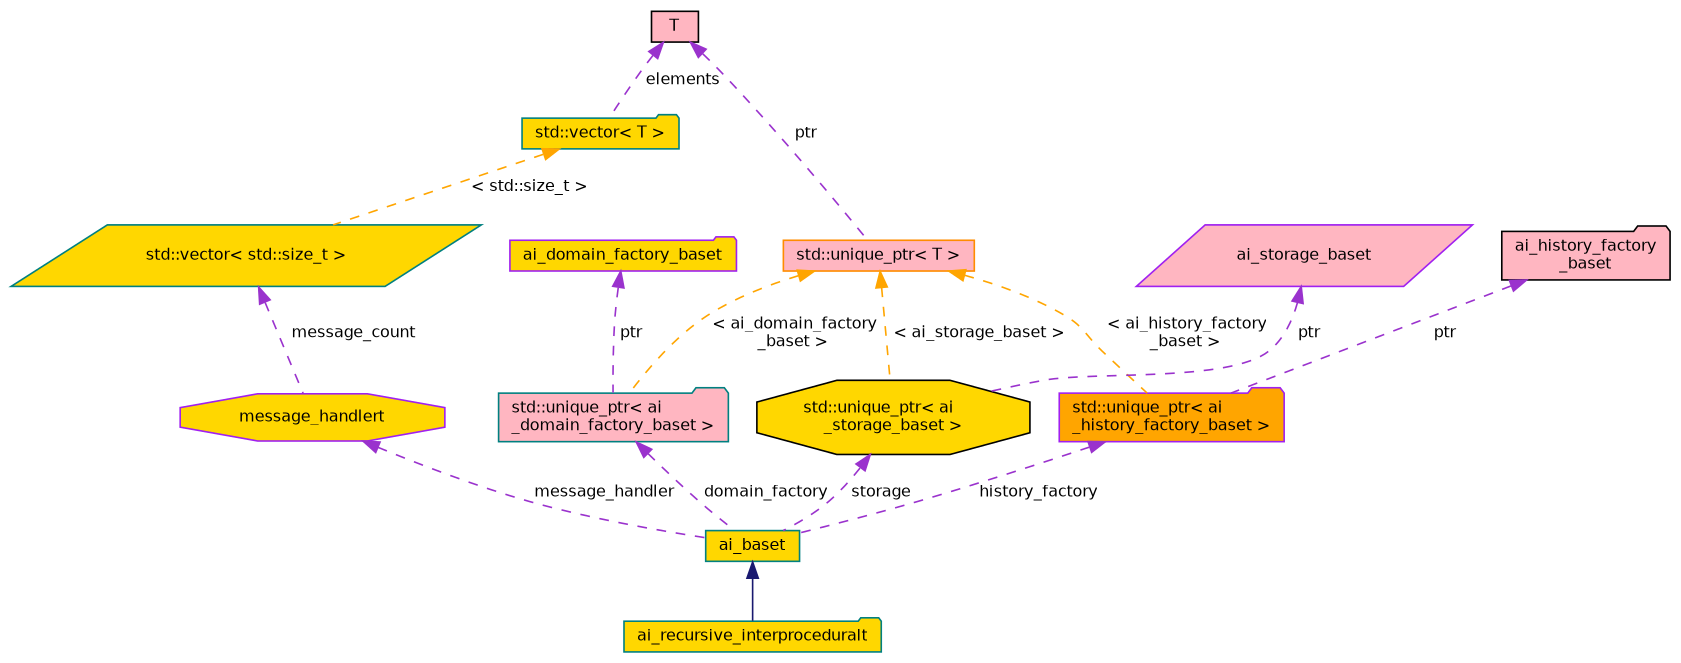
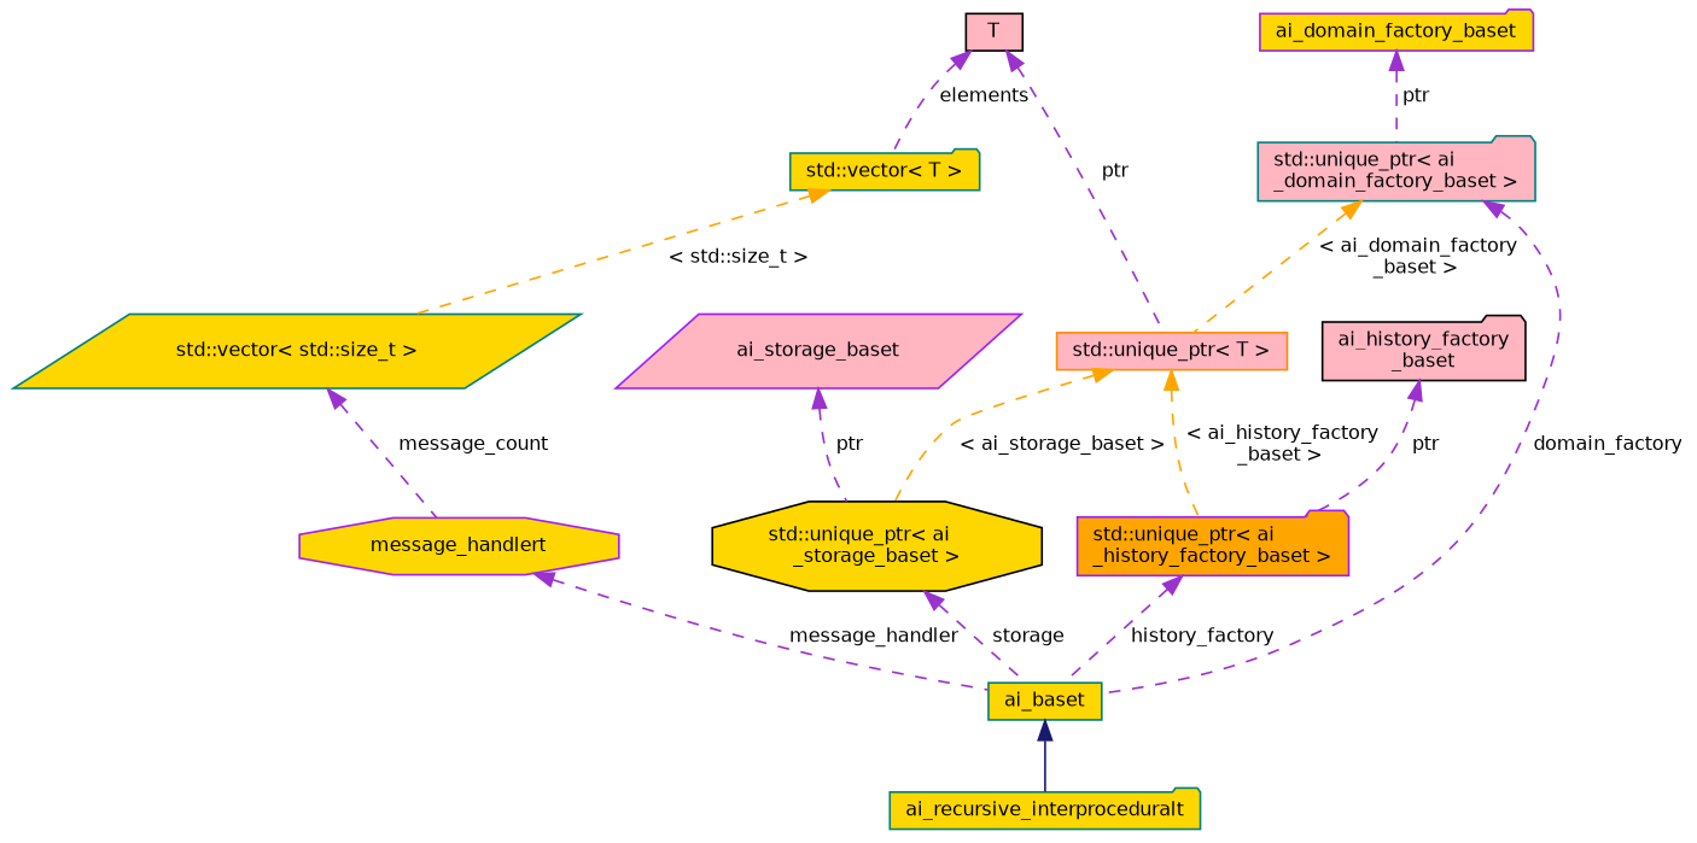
  digraph {
    rankdir=TB
    node [color=teal fillcolor=gold fontname=Helvetica fontsize=10 shape=folder style=filled]
    edge [color=darkorchid3 dir=back fontname=Helvetica fontsize=10 labelfontname=Helvetica labelfontsize=10 style=dashed]
    n1 [fontcolor=black height=0.2 label=ai_recursive_interproceduralt width=0.4]
    n2 [height=0.2 label=ai_baset shape=box width=0.4]
    n3 [color=purple height=0.2 label=message_handlert shape=octagon width=0.4]
    n4 [height=0.2 label="std::vector\< std::size_t \>" shape=parallelogram width=0.4]
    n5 [height=0.2 label="std::vector\< T \>" width=0.4]
    n6 [color=black fillcolor=lightpink height=0.2 label=T shape=box width=0.4]
    n7 [color=darkorange fillcolor=lightpink height=0.2 label="std::unique_ptr\< T \>" shape=box width=0.4]
    n8 [fillcolor=lightpink height=0.2 label="std::unique_ptr\< ai\l_domain_factory_baset \>" width=0.4]
    n9 [color=black height=0.2 label="std::unique_ptr\< ai\l_storage_baset \>" shape=octagon width=0.4]
    n10 [color=purple fillcolor=orange height=0.2 label="std::unique_ptr\< ai\l_history_factory_baset \>" width=0.4]
    n11 [color=purple height=0.2 label=ai_domain_factory_baset width=0.4]
    n12 [color=purple fillcolor=lightpink height=0.2 label=ai_storage_baset shape=parallelogram width=0.4]
    n13 [color=black fillcolor=lightpink height=0.2 label="ai_history_factory\l_baset" width=0.4]
    n2 -> n1 [color=midnightblue style=solid]
    n3 -> n2 [label=" message_handler"]
    n4 -> n3 [label=" message_count"]
    n5 -> n4 [color=orange label=" \< std::size_t \>"]
    n6 -> n5 [label=" elements"]
    n6 -> n7 [label=" ptr"]
-   n7 -> n8 [color=orange label=" \< ai_domain_factory\l_baset \>"]
+   n8 -> n7 [color=orange label=" \< ai_domain_factory\l_baset \>"]
    n7 -> n9 [color=orange label=" \< ai_storage_baset \>"]
    n7 -> n10 [color=orange label=" \< ai_history_factory\l_baset \>"]
    n8 -> n2 [label=" domain_factory"]
    n9 -> n2 [label=" storage"]
    n10 -> n2 [label=" history_factory"]
    n11 -> n8 [label=" ptr"]
    n12 -> n9 [label=" ptr"]
    n13 -> n10 [label=" ptr"]
  }
